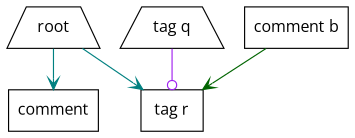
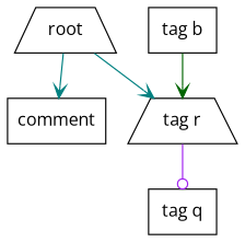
  digraph {
    fontname="Open Sans"
    node [fontname="Open Sans" shape=trapezium]
    edge [arrowhead=vee color=teal fontname="Open Sans"]
    n1 [label=root]
    n2 [label=comment shape=box]
-   n3 [label="tag r" shape=box]
-   n4 [label="tag q"]
-   n5 [label="comment b" shape=box]
+   n3 [label="tag r"]
+   n4 [label="tag q" shape=box]
+   n5 [label="tag b" shape=box]
    n1 -> n2
    n1 -> n3
-   n4 -> n3 [arrowhead=odot color=purple]
+   n3 -> n4 [arrowhead=odot color=purple]
    n5 -> n3 [color=darkgreen]
  }
